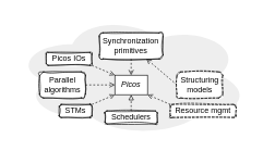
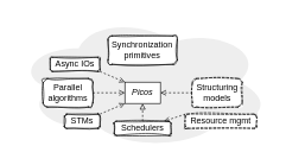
  <mxCell id="0" />
  <mxCell id="1" parent="0" />
  <mxCell id="2" value="" style="ellipse;shape=cloud;whiteSpace=wrap;html=1;fillColor=#eeeeee;strokeColor=none;" parent="1" vertex="1"><mxGeometry x="20" y="20" width="360" height="190" as="geometry" /></mxCell>
  <mxCell id="3" value="&lt;i&gt;Picos&lt;/i&gt;" style="rounded=0;whiteSpace=wrap;html=1;fillColor=default;" parent="1" vertex="1"><mxGeometry x="175" y="115" width="50" height="30" as="geometry" /></mxCell>
- <mxCell id="4" value="Picos IOs" style="rounded=1;whiteSpace=wrap;html=1;sketch=1;curveFitting=1;jiggle=2;fillColor=default;" parent="1" vertex="1"><mxGeometry x="70" y="80" width="70" height="20" as="geometry" /></mxCell>
+ <mxCell id="4" value="Async IOs" style="rounded=1;whiteSpace=wrap;html=1;sketch=1;curveFitting=1;jiggle=2;fillColor=default;" parent="1" vertex="1"><mxGeometry x="70" y="80" width="70" height="20" as="geometry" /></mxCell>
  <mxCell id="5" value="Synchronization primitives" style="rounded=1;whiteSpace=wrap;html=1;shadow=0;glass=0;sketch=1;curveFitting=1;jiggle=2;fillColor=default;" parent="1" vertex="1"><mxGeometry x="151.33" y="50" width="97.34" height="40" as="geometry" /></mxCell>
  <mxCell id="6" value="Parallel algorithms" style="rounded=1;whiteSpace=wrap;html=1;sketch=1;curveFitting=1;jiggle=2;fillColor=default;" parent="1" vertex="1"><mxGeometry x="60" y="110" width="70" height="40" as="geometry" /></mxCell>
  <mxCell id="7" value="Structuring models" style="rounded=1;whiteSpace=wrap;html=1;sketch=1;curveFitting=1;jiggle=2;fillColor=default;dashed=1;" parent="1" vertex="1"><mxGeometry x="270" y="110" width="70" height="40" as="geometry" /></mxCell>
  <mxCell id="8" value="STMs" style="rounded=1;whiteSpace=wrap;html=1;sketch=1;curveFitting=1;jiggle=2;fillColor=default;" parent="1" vertex="1"><mxGeometry x="90" y="160" width="50" height="20" as="geometry" /></mxCell>
  <mxCell id="9" value="Resource mgmt" style="rounded=1;whiteSpace=wrap;html=1;sketch=1;curveFitting=1;jiggle=2;fillColor=default;dashed=1;" parent="1" vertex="1"><mxGeometry x="260" y="160" width="100" height="20" as="geometry" /></mxCell>
  <mxCell id="10" value="Schedulers" style="rounded=1;whiteSpace=wrap;html=1;sketch=1;curveFitting=1;jiggle=2;fillColor=default;" parent="1" vertex="1"><mxGeometry x="160" y="170" width="80" height="20" as="geometry" /></mxCell>
  <mxCell id="11" style="edgeStyle=orthogonalEdgeStyle;rounded=0;orthogonalLoop=1;jettySize=auto;html=1;exitX=0.5;exitY=1;exitDx=0;exitDy=0;" parent="1" source="7" target="7" edge="1"><mxGeometry relative="1" as="geometry" /></mxCell>
  <mxCell id="12" value="" style="endArrow=open;endSize=6;dashed=1;html=1;rounded=0;entryX=0;entryY=0;entryDx=0;entryDy=0;" parent="1" target="3" edge="1"><mxGeometry width="160" relative="1" as="geometry"><mxPoint x="140" y="100" as="sourcePoint" /><mxPoint x="280" y="110" as="targetPoint" /></mxGeometry></mxCell>
- <mxCell id="13" value="" style="endArrow=open;endSize=6;dashed=1;html=1;rounded=0;exitX=0.5;exitY=1;exitDx=0;exitDy=0;" parent="1" source="5" target="3" edge="1"><mxGeometry width="160" relative="1" as="geometry"><mxPoint x="150" y="110" as="sourcePoint" /><mxPoint x="180" y="130" as="targetPoint" /></mxGeometry></mxCell>
- <mxCell id="14" value="" style="endArrow=open;endSize=6;dashed=1;html=1;rounded=0;exitX=0;exitY=0.5;exitDx=0;exitDy=0;" parent="1" source="7" target="5" edge="1"><mxGeometry width="160" relative="1" as="geometry"><mxPoint x="170" y="130" as="sourcePoint" /><mxPoint x="200" y="150" as="targetPoint" /></mxGeometry></mxCell>
- <mxCell id="15" value="" style="endArrow=open;endSize=6;dashed=1;html=1;rounded=0;entryX=1;entryY=1;entryDx=0;entryDy=0;exitX=0;exitY=0;exitDx=0;exitDy=0;" parent="1" source="9" target="3" edge="1"><mxGeometry width="160" relative="1" as="geometry"><mxPoint x="180" y="140" as="sourcePoint" /><mxPoint x="210" y="160" as="targetPoint" /></mxGeometry></mxCell>
+ <mxCell id="14" value="" style="endArrow=open;endSize=6;dashed=1;html=1;rounded=0;entryX=1;entryY=0.5;entryDx=0;entryDy=0;exitX=0;exitY=0.5;exitDx=0;exitDy=0;" parent="1" source="7" target="3" edge="1"><mxGeometry width="160" relative="1" as="geometry"><mxPoint x="170" y="130" as="sourcePoint" /><mxPoint x="200" y="150" as="targetPoint" /></mxGeometry></mxCell>
+ <mxCell id="15" value="" style="endArrow=open;endSize=6;dashed=1;html=1;rounded=0;exitX=0;exitY=0;exitDx=0;exitDy=0;" parent="1" source="9" target="10" edge="1"><mxGeometry width="160" relative="1" as="geometry"><mxPoint x="180" y="140" as="sourcePoint" /><mxPoint x="210" y="160" as="targetPoint" /></mxGeometry></mxCell>
  <mxCell id="16" value="" style="endArrow=open;endSize=6;dashed=1;html=1;rounded=0;entryX=0;entryY=1;entryDx=0;entryDy=0;exitX=1;exitY=0;exitDx=0;exitDy=0;" parent="1" source="8" target="3" edge="1"><mxGeometry width="160" relative="1" as="geometry"><mxPoint x="190" y="150" as="sourcePoint" /><mxPoint x="220" y="170" as="targetPoint" /></mxGeometry></mxCell>
  <mxCell id="17" value="" style="endArrow=open;endSize=6;dashed=1;html=1;rounded=0;entryX=0;entryY=0.5;entryDx=0;entryDy=0;exitX=1;exitY=0.5;exitDx=0;exitDy=0;" parent="1" source="6" target="3" edge="1"><mxGeometry width="160" relative="1" as="geometry"><mxPoint x="200" y="160" as="sourcePoint" /><mxPoint x="230" y="180" as="targetPoint" /></mxGeometry></mxCell>
  <mxCell id="18" value="" style="endArrow=block;dashed=1;endFill=0;endSize=6;html=1;rounded=0;exitX=0.5;exitY=0;exitDx=0;exitDy=0;entryX=0.5;entryY=1;entryDx=0;entryDy=0;" parent="1" source="10" target="3" edge="1"><mxGeometry width="160" relative="1" as="geometry"><mxPoint x="120" y="110" as="sourcePoint" /><mxPoint x="280" y="110" as="targetPoint" /></mxGeometry></mxCell>
